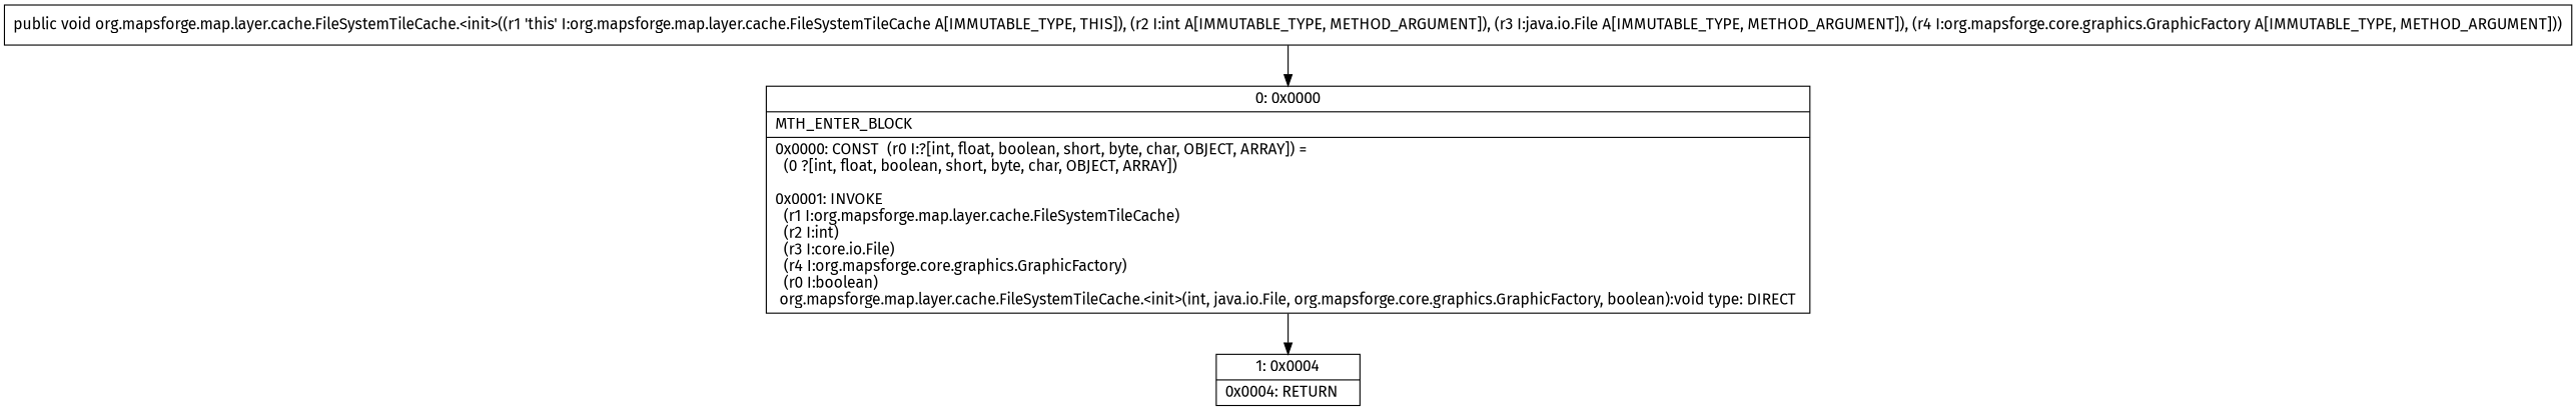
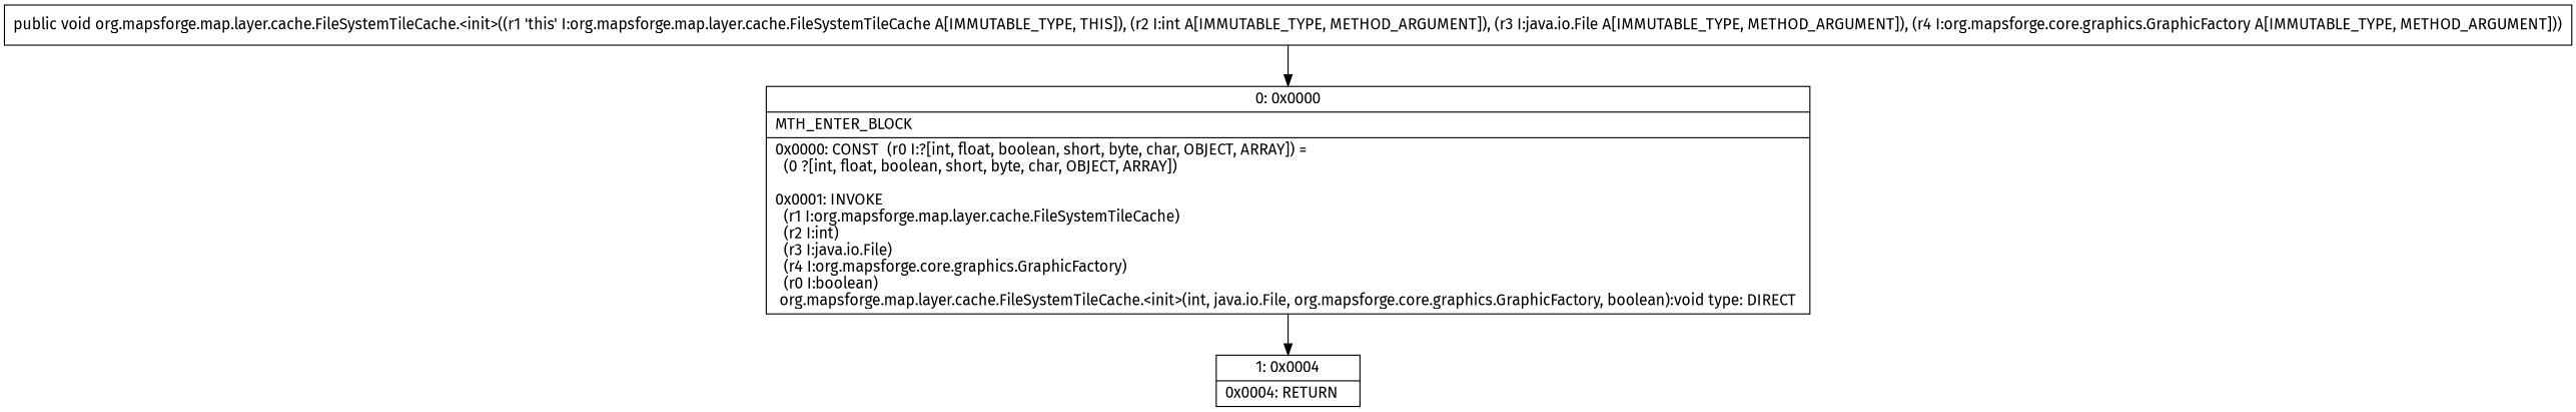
  digraph {
    fontname="Fira Sans"
    node [shape=record fontname="Fira Sans"]
    edge [fontname="Fira Sans"]
-   n1 [label="{0\:\ 0x0000|MTH_ENTER_BLOCK\l|0x0000: CONST  (r0 I:?[int, float, boolean, short, byte, char, OBJECT, ARRAY]) = \l  (0 ?[int, float, boolean, short, byte, char, OBJECT, ARRAY])\l \l0x0001: INVOKE  \l  (r1 I:org.mapsforge.map.layer.cache.FileSystemTileCache)\l  (r2 I:int)\l  (r3 I:core.io.File)\l  (r4 I:org.mapsforge.core.graphics.GraphicFactory)\l  (r0 I:boolean)\l org.mapsforge.map.layer.cache.FileSystemTileCache.\<init\>(int, java.io.File, org.mapsforge.core.graphics.GraphicFactory, boolean):void type: DIRECT \l}"]
+   n1 [label="{0\:\ 0x0000|MTH_ENTER_BLOCK\l|0x0000: CONST  (r0 I:?[int, float, boolean, short, byte, char, OBJECT, ARRAY]) = \l  (0 ?[int, float, boolean, short, byte, char, OBJECT, ARRAY])\l \l0x0001: INVOKE  \l  (r1 I:org.mapsforge.map.layer.cache.FileSystemTileCache)\l  (r2 I:int)\l  (r3 I:java.io.File)\l  (r4 I:org.mapsforge.core.graphics.GraphicFactory)\l  (r0 I:boolean)\l org.mapsforge.map.layer.cache.FileSystemTileCache.\<init\>(int, java.io.File, org.mapsforge.core.graphics.GraphicFactory, boolean):void type: DIRECT \l}"]
    n2 [label="{1\:\ 0x0004|0x0004: RETURN   \l}"]
    n3 [label="{public void org.mapsforge.map.layer.cache.FileSystemTileCache.\<init\>((r1 'this' I:org.mapsforge.map.layer.cache.FileSystemTileCache A[IMMUTABLE_TYPE, THIS]), (r2 I:int A[IMMUTABLE_TYPE, METHOD_ARGUMENT]), (r3 I:java.io.File A[IMMUTABLE_TYPE, METHOD_ARGUMENT]), (r4 I:org.mapsforge.core.graphics.GraphicFactory A[IMMUTABLE_TYPE, METHOD_ARGUMENT])) }"]
    n1 -> n2
    n3 -> n1
  }
